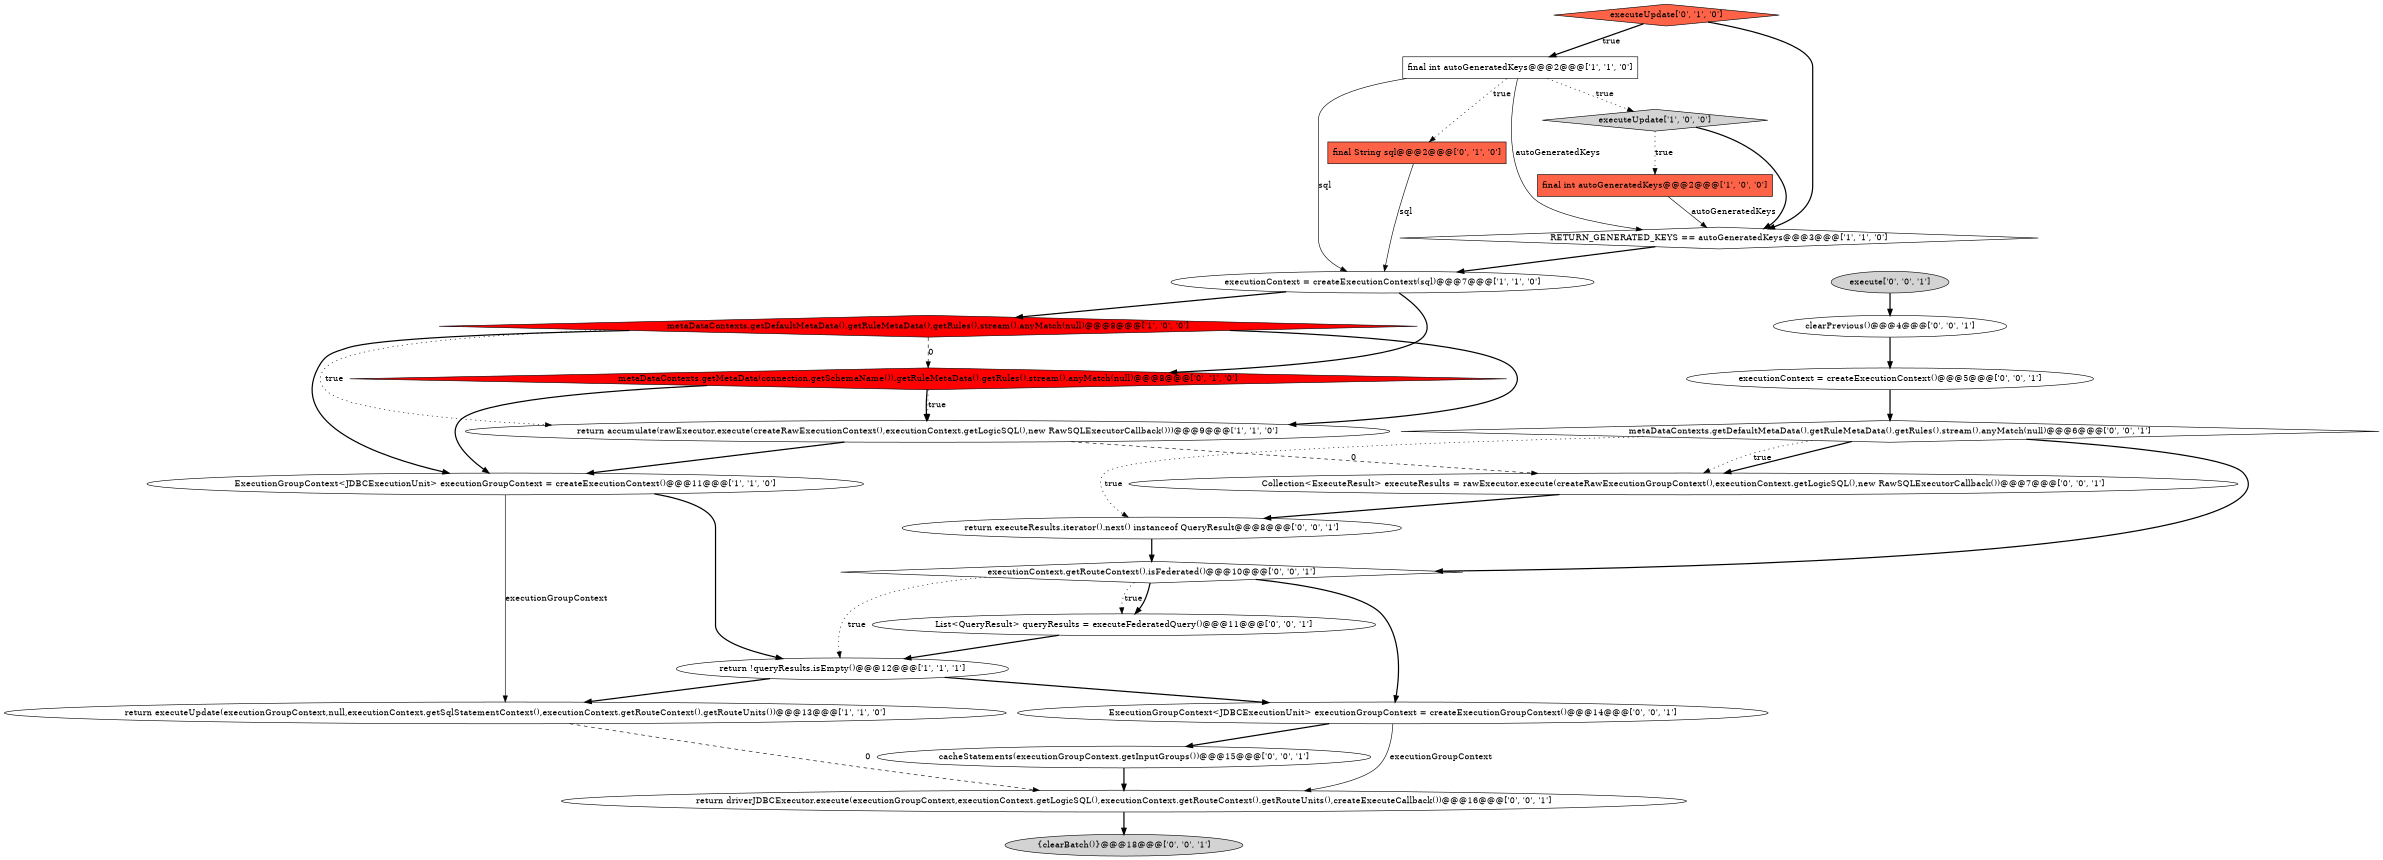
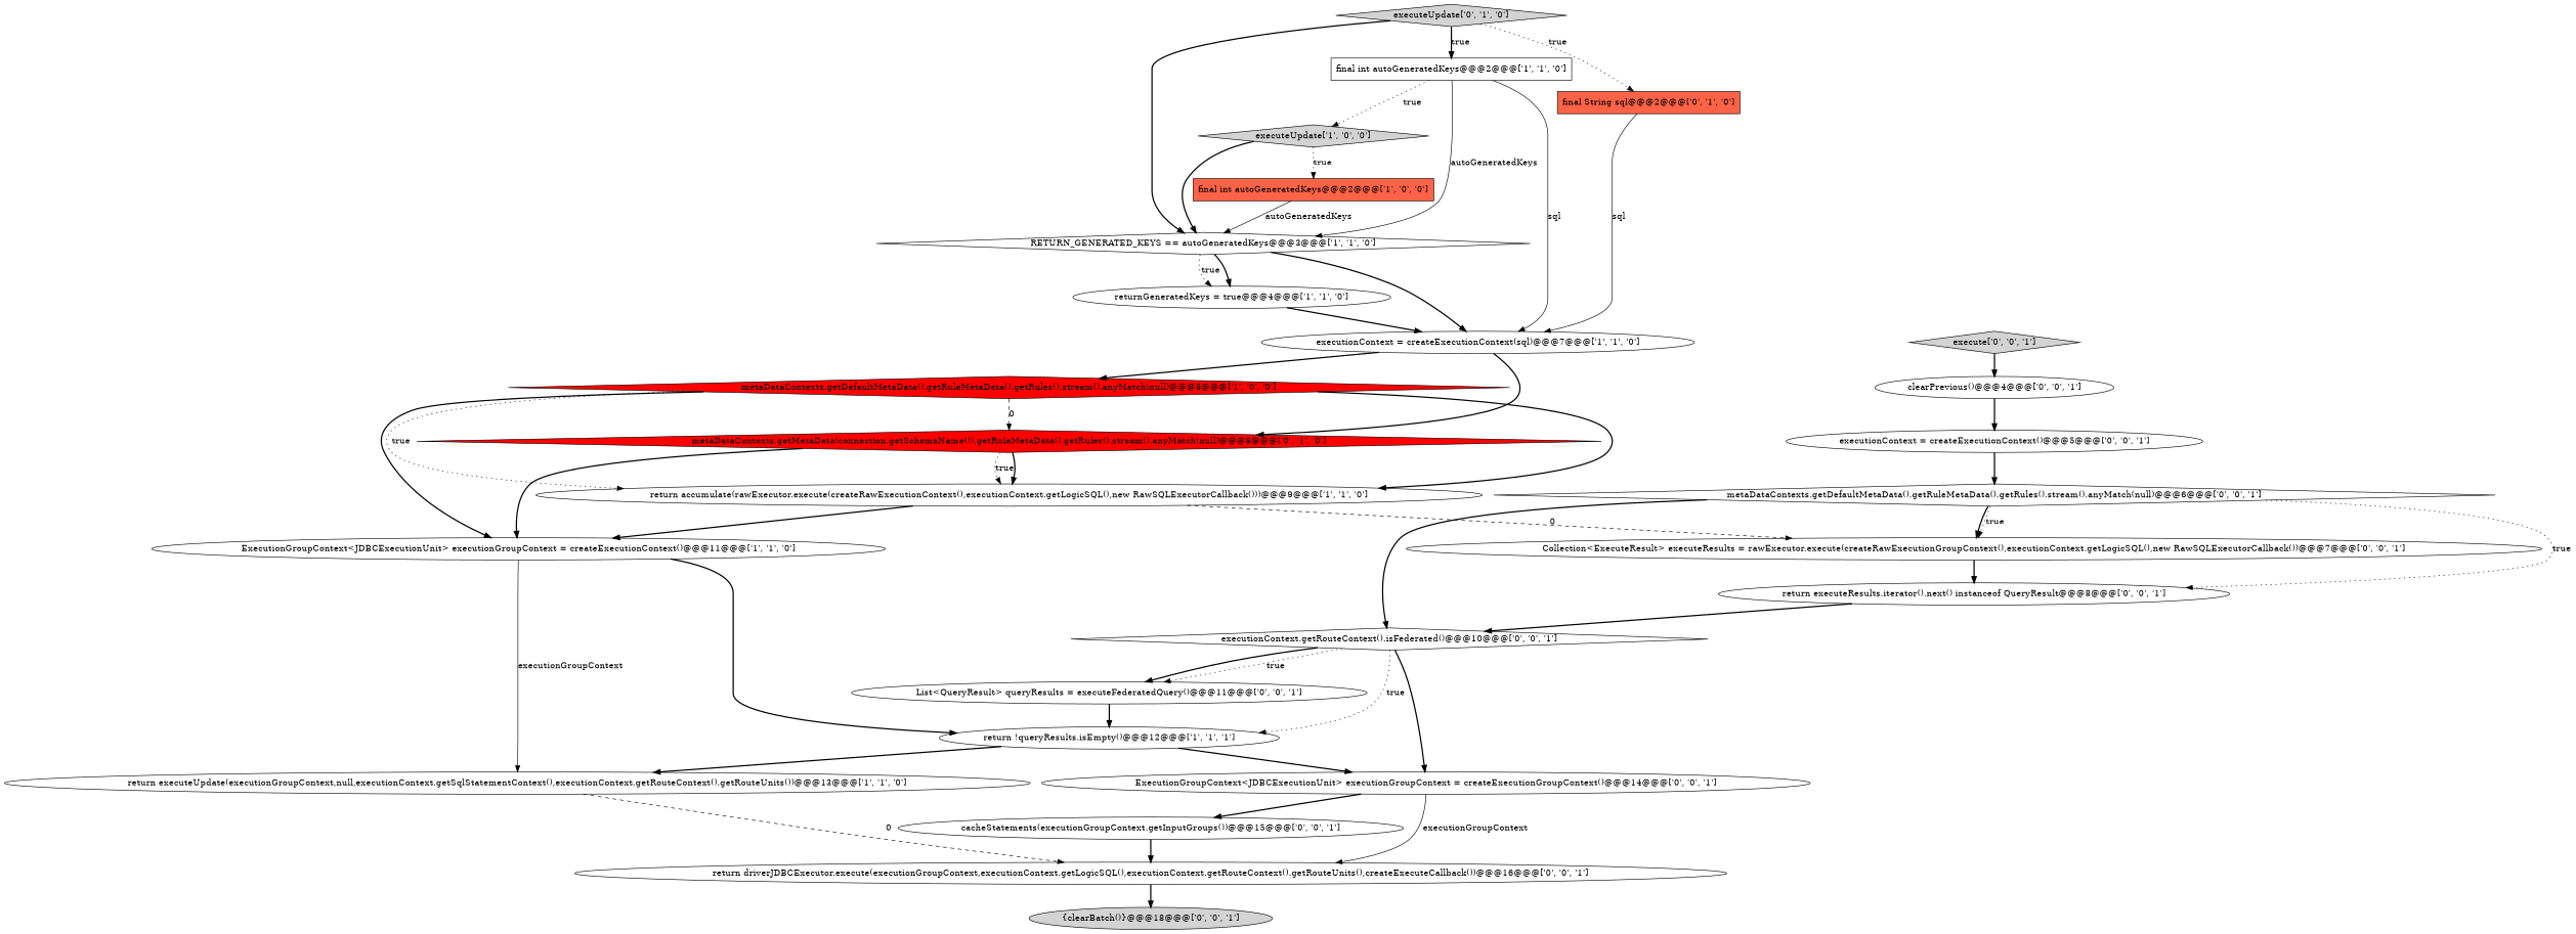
  digraph {
    node [fillcolor=white shape=ellipse style=filled]
    edge [style=bold]
    n1 [label="return accumulate(rawExecutor.execute(createRawExecutionContext(),executionContext.getLogicSQL(),new RawSQLExecutorCallback()))@@@9@@@['1', '1', '0']"]
    n2 [label="Collection<ExecuteResult> executeResults = rawExecutor.execute(createRawExecutionGroupContext(),executionContext.getLogicSQL(),new RawSQLExecutorCallback())@@@7@@@['0', '0', '1']"]
    n3 [label="ExecutionGroupContext<JDBCExecutionUnit> executionGroupContext = createExecutionContext()@@@11@@@['1', '1', '0']"]
    n4 [label="return executeResults.iterator().next() instanceof QueryResult@@@8@@@['0', '0', '1']"]
    n5 [label="return !queryResults.isEmpty()@@@12@@@['1', '1', '1']"]
    n6 [label="return executeUpdate(executionGroupContext,null,executionContext.getSqlStatementContext(),executionContext.getRouteContext().getRouteUnits())@@@13@@@['1', '1', '0']"]
    n7 [label="final int autoGeneratedKeys@@@2@@@['1', '1', '0']" shape=box]
    n8 [label="RETURN_GENERATED_KEYS == autoGeneratedKeys@@@3@@@['1', '1', '0']" shape=diamond]
    n9 [label="executionContext = createExecutionContext(sql)@@@7@@@['1', '1', '0']"]
    n10 [fillcolor=lightgray label="executeUpdate['1', '0', '0']" shape=diamond]
+   n11 [label="returnGeneratedKeys = true@@@4@@@['1', '1', '0']"]
    n12 [fillcolor=red label="metaDataContexts.getDefaultMetaData().getRuleMetaData().getRules().stream().anyMatch(null)@@@8@@@['1', '0', '0']" shape=diamond]
    n13 [fillcolor=red label="metaDataContexts.getMetaData(connection.getSchemaName()).getRuleMetaData().getRules().stream().anyMatch(null)@@@8@@@['0', '1', '0']" shape=diamond]
-   n14 [fillcolor=lightgray label="execute['0', '0', '1']"]
+   n14 [fillcolor=lightgray label="execute['0', '0', '1']" shape=diamond]
    n15 [label="clearPrevious()@@@4@@@['0', '0', '1']"]
    n16 [label="executionContext = createExecutionContext()@@@5@@@['0', '0', '1']"]
    n17 [label="metaDataContexts.getDefaultMetaData().getRuleMetaData().getRules().stream().anyMatch(null)@@@6@@@['0', '0', '1']" shape=diamond]
    n18 [label="executionContext.getRouteContext().isFederated()@@@10@@@['0', '0', '1']" shape=diamond]
    n19 [label="return driverJDBCExecutor.execute(executionGroupContext,executionContext.getLogicSQL(),executionContext.getRouteContext().getRouteUnits(),createExecuteCallback())@@@16@@@['0', '0', '1']"]
    n20 [fillcolor=lightgray label="{clearBatch()}@@@18@@@['0', '0', '1']"]
    n21 [label="ExecutionGroupContext<JDBCExecutionUnit> executionGroupContext = createExecutionGroupContext()@@@14@@@['0', '0', '1']"]
    n22 [label="List<QueryResult> queryResults = executeFederatedQuery()@@@11@@@['0', '0', '1']"]
    n23 [label="cacheStatements(executionGroupContext.getInputGroups())@@@15@@@['0', '0', '1']"]
-   n24 [fillcolor=tomato label="executeUpdate['0', '1', '0']" shape=diamond]
+   n24 [fillcolor=lightgray label="executeUpdate['0', '1', '0']" shape=diamond]
    n25 [fillcolor=tomato label="final String sql@@@2@@@['0', '1', '0']" shape=box]
    n26 [fillcolor=tomato label="final int autoGeneratedKeys@@@2@@@['1', '0', '0']" shape=box]
    n1 -> n2 [label=0 style=dashed]
    n1 -> n3
    n2 -> n4
    n3 -> n5
    n3 -> n6 [label=executionGroupContext style=solid]
    n4 -> n18
    n5 -> n6
    n5 -> n21
    n6 -> n19 [label=0 style=dashed]
    n7 -> n8 [label=autoGeneratedKeys style=solid]
    n7 -> n9 [label=sql style=solid]
    n7 -> n10 [label=true style=dotted]
    n8 -> n9
+   n8 -> n11
+   n8 -> n11 [label=true style=dotted]
    n9 -> n12
    n9 -> n13
    n10 -> n8
    n10 -> n26 [label=true style=dotted]
+   n11 -> n9
    n12 -> n1
    n12 -> n1 [label=true style=dotted]
    n12 -> n3
    n12 -> n13 [label=0 style=dashed]
    n13 -> n1 [label=true style=dotted]
    n13 -> n1
    n13 -> n3
    n14 -> n15
    n15 -> n16
    n16 -> n17
    n17 -> n2
    n17 -> n2 [label=true style=dotted]
    n17 -> n4 [label=true style=dotted]
    n17 -> n18
    n18 -> n5 [label=true style=dotted]
    n18 -> n21
    n18 -> n22 [label=true style=dotted]
    n18 -> n22
    n19 -> n20
    n21 -> n19 [label=executionGroupContext style=solid]
    n21 -> n23
    n22 -> n5
    n23 -> n19
    n24 -> n7 [label=true]
    n24 -> n8
-   n7 -> n25 [label=true style=dotted]
+   n24 -> n25 [label=true style=dotted]
    n25 -> n9 [label=sql style=solid]
    n26 -> n8 [label=autoGeneratedKeys style=solid]
  }
